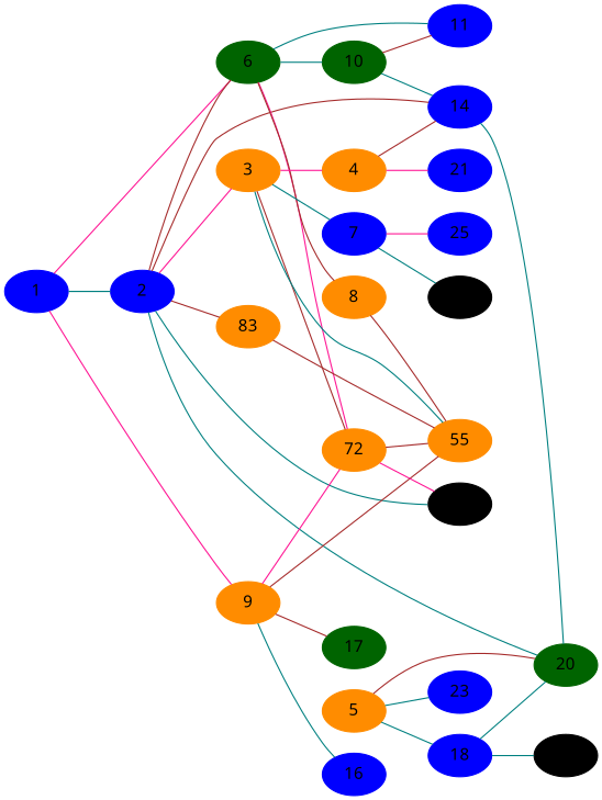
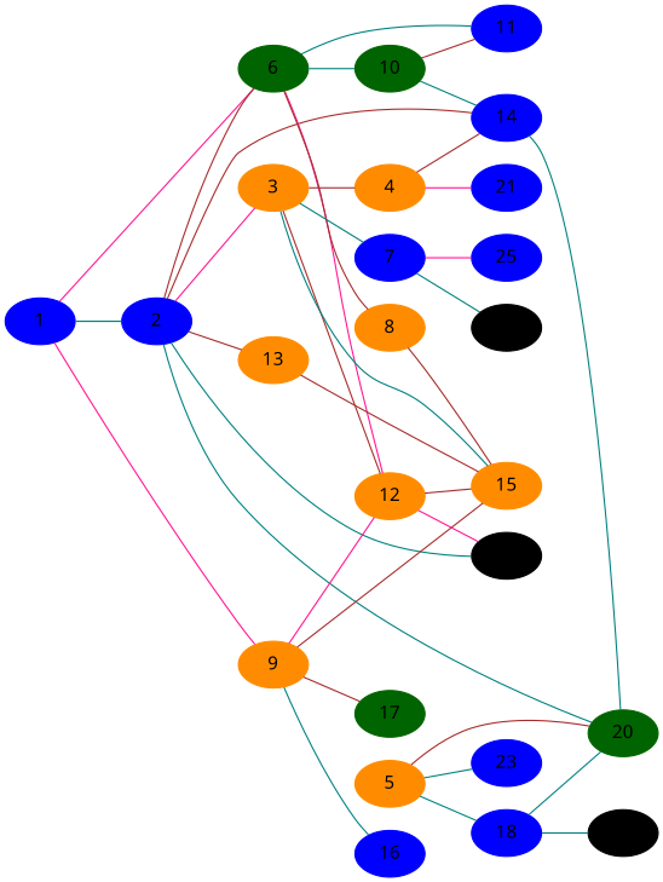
  graph {
    fontname="Noto Sans"
    rankdir=LR
    node [color=blue fontname="Noto Sans" style=filled]
    edge [color=teal fontname="Noto Sans" weight=1.0]
    1
    2
    6 [color=darkgreen]
    9 [color=darkorange]
    3 [color=darkorange]
-   13 [color=darkorange label=83]
+   13 [color=darkorange]
    14
    19 [color=black]
    20 [color=darkgreen]
-   12 [color=darkorange label=72]
+   12 [color=darkorange]
    8 [color=darkorange]
    10 [color=darkgreen]
    11
-   15 [color=darkorange label=55]
+   15 [color=darkorange]
    16
    17 [color=darkgreen]
    4 [color=darkorange]
    7
    21
    5 [color=darkorange]
    18
    23
    22 [color=black]
    25
    24 [color=black]
    1 -- 2
    1 -- 6 [color=deeppink]
    1 -- 9 [color=deeppink]
    2 -- 6 [color=brown]
    2 -- 3 [color=deeppink weight=2.0]
    2 -- 13 [color=brown]
    2 -- 14 [color=brown]
    2 -- 19 [weight=2.0]
    2 -- 20
    6 -- 12 [color=deeppink]
    6 -- 8 [color=brown]
    6 -- 10
    6 -- 11
    9 -- 12 [color=deeppink]
    9 -- 15 [color=brown weight=4.0]
    9 -- 16
    9 -- 17 [color=brown]
    3 -- 12 [color=brown]
    3 -- 15
-   3 -- 4 [color=deeppink weight=7.0]
+   3 -- 4 [color=brown weight=7.0]
    3 -- 7
    13 -- 15 [color=brown]
    14 -- 20
    12 -- 19 [color=deeppink]
    12 -- 15 [color=brown]
    8 -- 15 [color=brown]
    10 -- 14
    10 -- 11 [color=brown]
    4 -- 14 [color=brown]
    4 -- 21 [color=deeppink]
    7 -- 22
    7 -- 25 [color=deeppink]
    5 -- 20 [color=brown]
    5 -- 18
    5 -- 23
    18 -- 20 [weight=3.0]
    18 -- 24
  }
